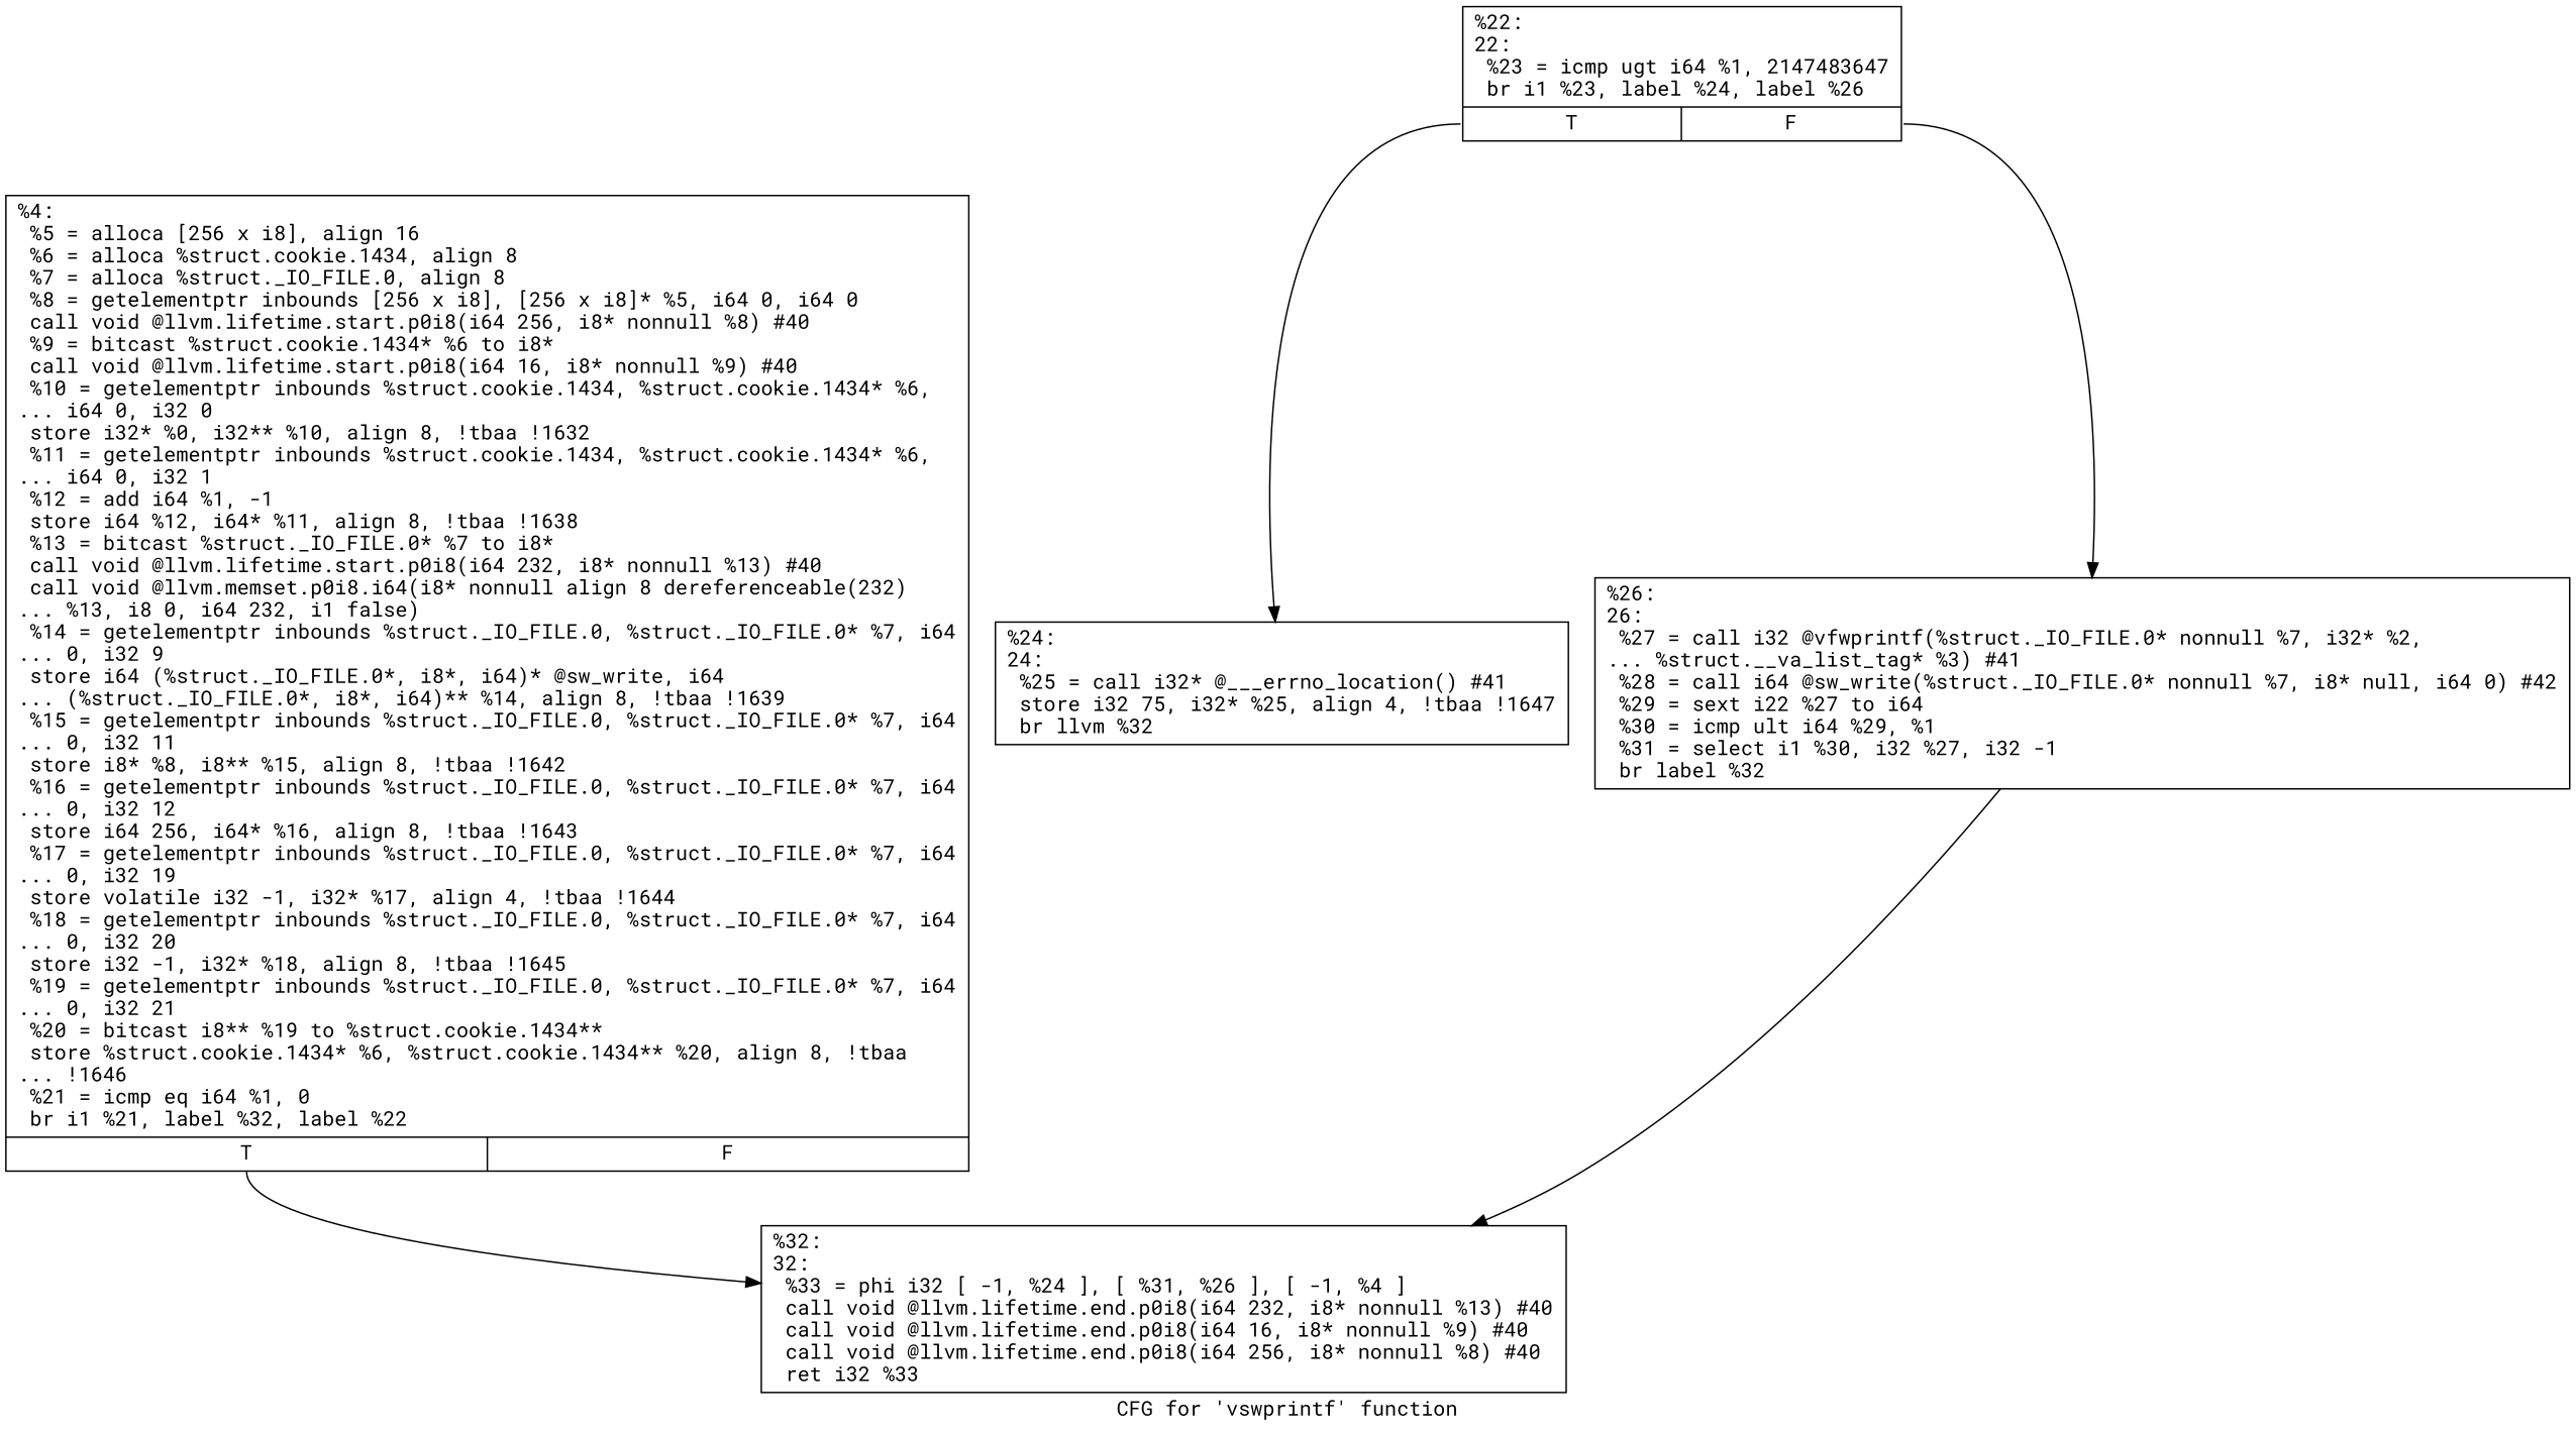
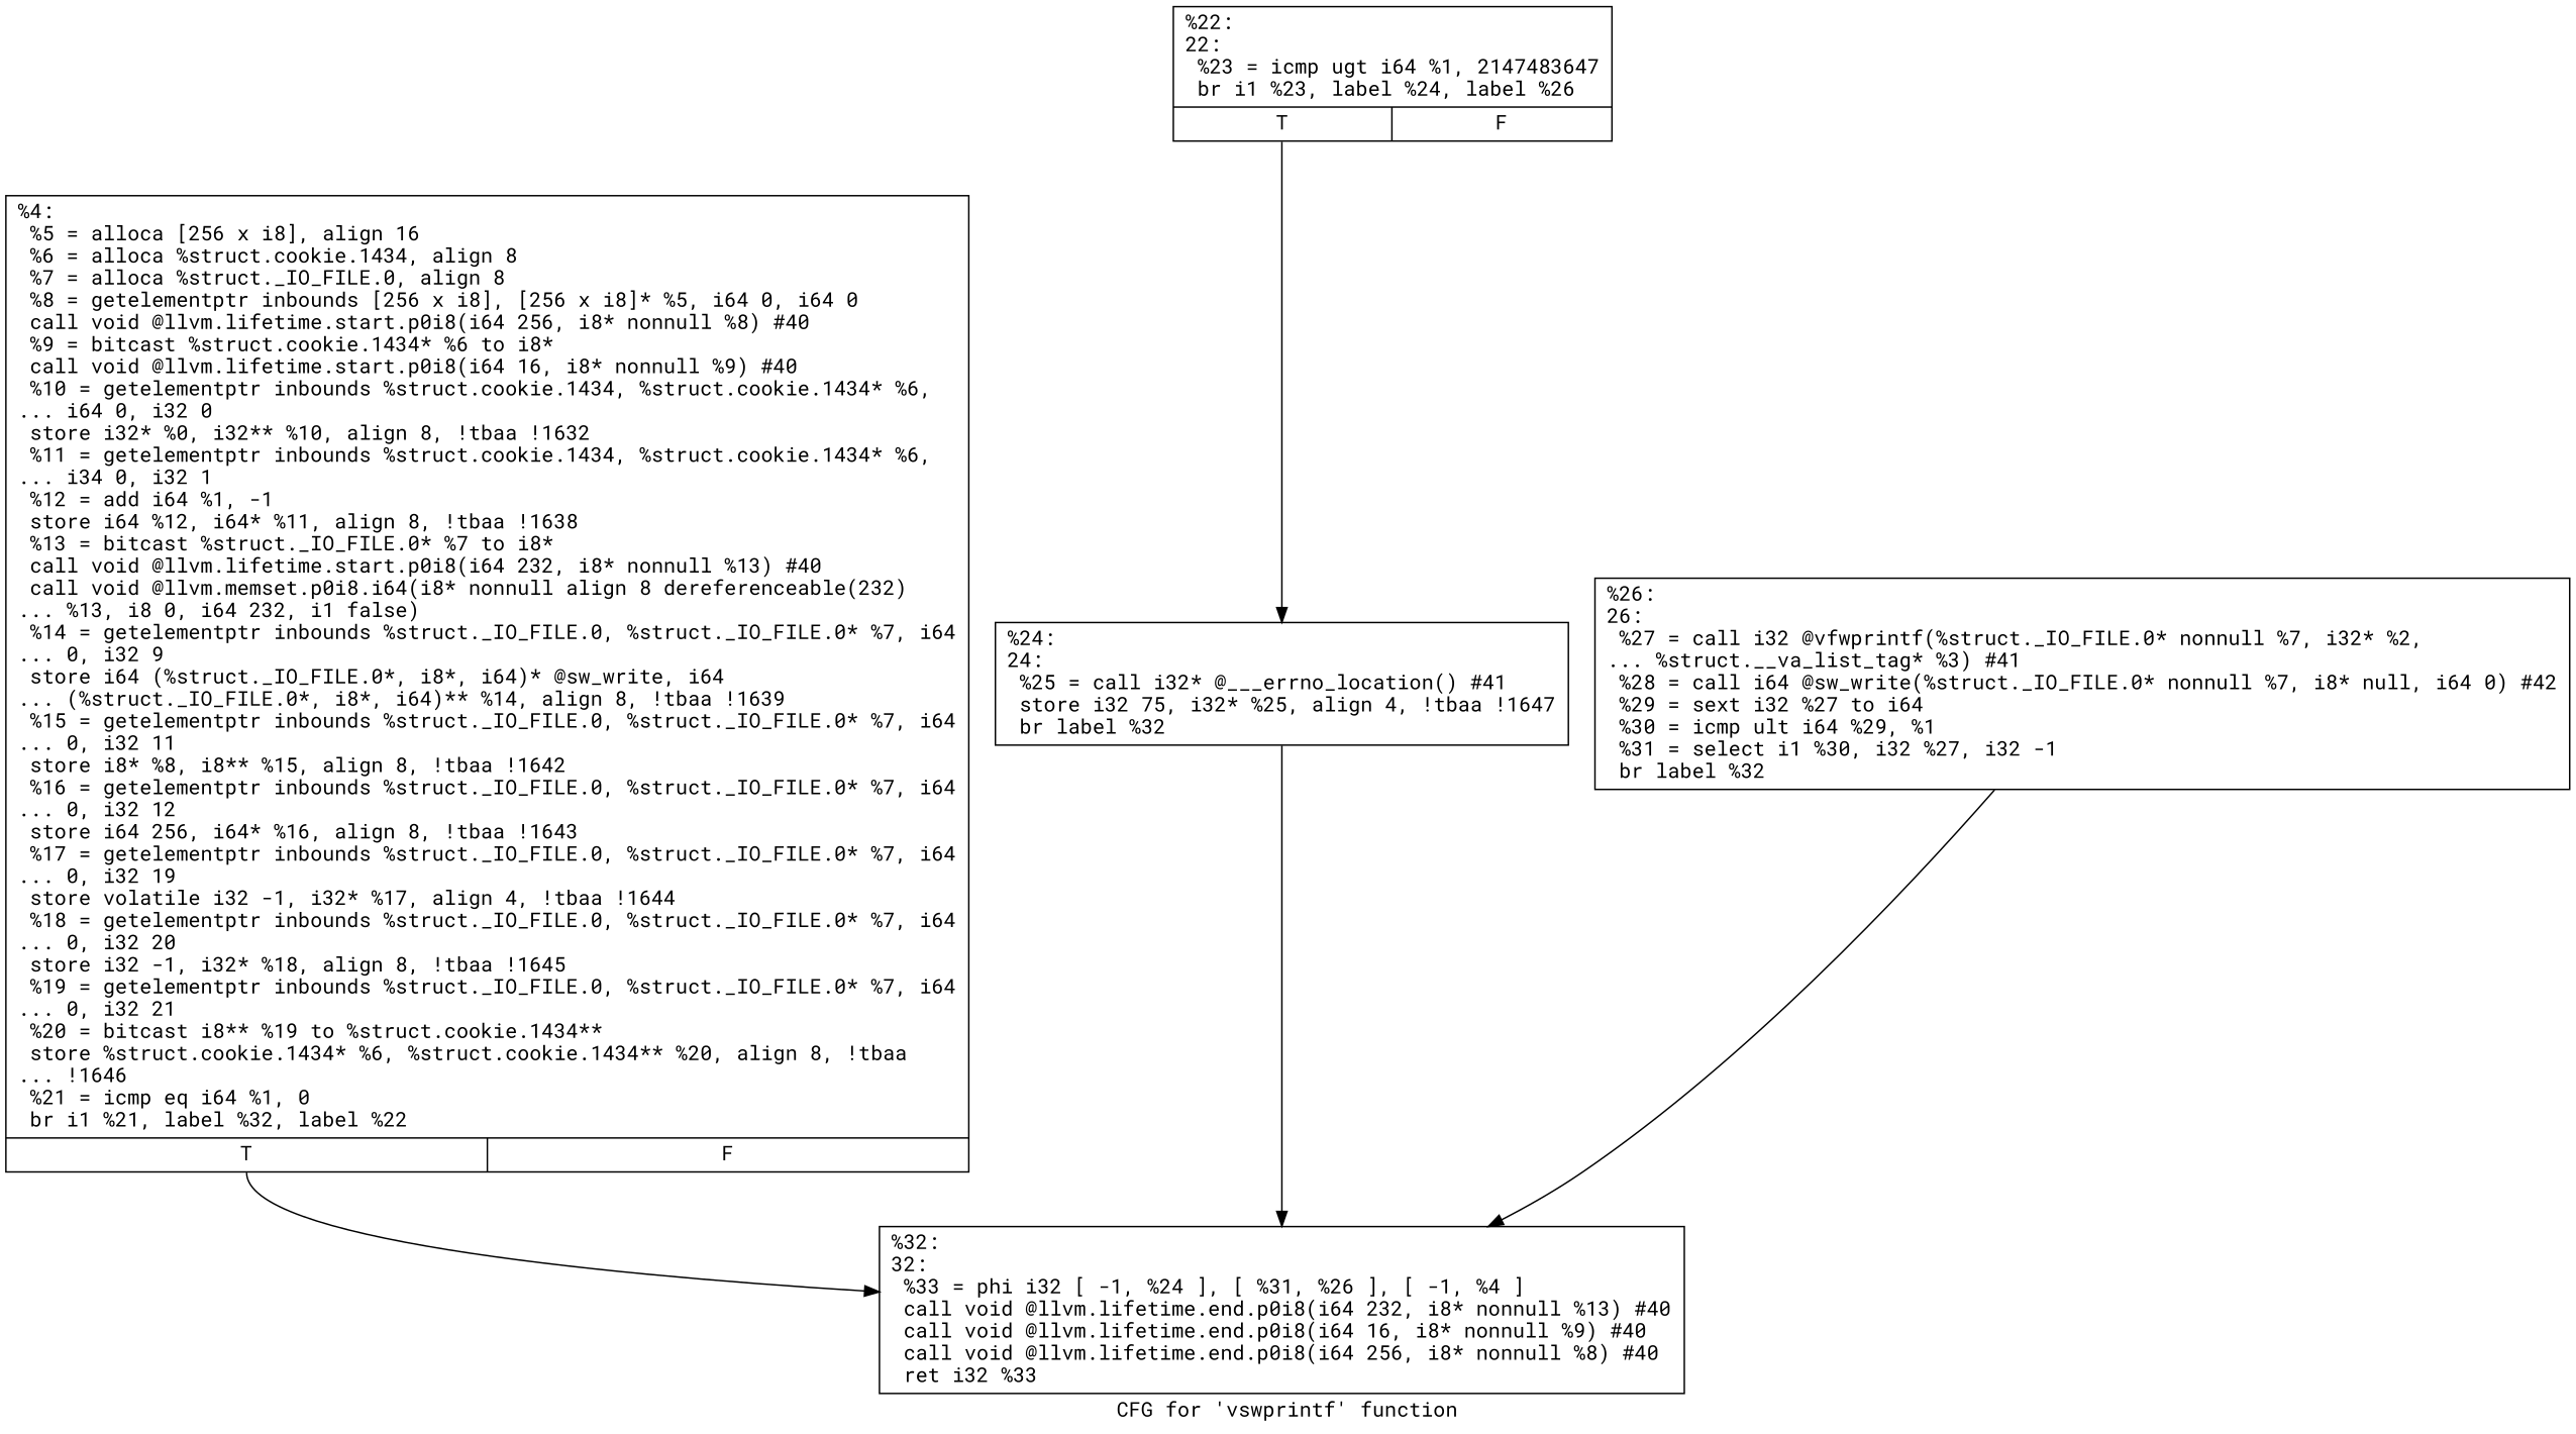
  digraph {
    fontname="Roboto Mono"
    label="CFG for 'vswprintf' function"
    node [fontname="Roboto Mono" shape=record]
    edge [fontname="Roboto Mono"]
-   n1 [label="{%4:\l  %5 = alloca [256 x i8], align 16\l  %6 = alloca %struct.cookie.1434, align 8\l  %7 = alloca %struct._IO_FILE.0, align 8\l  %8 = getelementptr inbounds [256 x i8], [256 x i8]* %5, i64 0, i64 0\l  call void @llvm.lifetime.start.p0i8(i64 256, i8* nonnull %8) #40\l  %9 = bitcast %struct.cookie.1434* %6 to i8*\l  call void @llvm.lifetime.start.p0i8(i64 16, i8* nonnull %9) #40\l  %10 = getelementptr inbounds %struct.cookie.1434, %struct.cookie.1434* %6,\l... i64 0, i32 0\l  store i32* %0, i32** %10, align 8, !tbaa !1632\l  %11 = getelementptr inbounds %struct.cookie.1434, %struct.cookie.1434* %6,\l... i64 0, i32 1\l  %12 = add i64 %1, -1\l  store i64 %12, i64* %11, align 8, !tbaa !1638\l  %13 = bitcast %struct._IO_FILE.0* %7 to i8*\l  call void @llvm.lifetime.start.p0i8(i64 232, i8* nonnull %13) #40\l  call void @llvm.memset.p0i8.i64(i8* nonnull align 8 dereferenceable(232)\l... %13, i8 0, i64 232, i1 false)\l  %14 = getelementptr inbounds %struct._IO_FILE.0, %struct._IO_FILE.0* %7, i64\l... 0, i32 9\l  store i64 (%struct._IO_FILE.0*, i8*, i64)* @sw_write, i64\l... (%struct._IO_FILE.0*, i8*, i64)** %14, align 8, !tbaa !1639\l  %15 = getelementptr inbounds %struct._IO_FILE.0, %struct._IO_FILE.0* %7, i64\l... 0, i32 11\l  store i8* %8, i8** %15, align 8, !tbaa !1642\l  %16 = getelementptr inbounds %struct._IO_FILE.0, %struct._IO_FILE.0* %7, i64\l... 0, i32 12\l  store i64 256, i64* %16, align 8, !tbaa !1643\l  %17 = getelementptr inbounds %struct._IO_FILE.0, %struct._IO_FILE.0* %7, i64\l... 0, i32 19\l  store volatile i32 -1, i32* %17, align 4, !tbaa !1644\l  %18 = getelementptr inbounds %struct._IO_FILE.0, %struct._IO_FILE.0* %7, i64\l... 0, i32 20\l  store i32 -1, i32* %18, align 8, !tbaa !1645\l  %19 = getelementptr inbounds %struct._IO_FILE.0, %struct._IO_FILE.0* %7, i64\l... 0, i32 21\l  %20 = bitcast i8** %19 to %struct.cookie.1434**\l  store %struct.cookie.1434* %6, %struct.cookie.1434** %20, align 8, !tbaa\l... !1646\l  %21 = icmp eq i64 %1, 0\l  br i1 %21, label %32, label %22\l|{<s0>T|<s1>F}}"]
+   n1 [label="{%4:\l  %5 = alloca [256 x i8], align 16\l  %6 = alloca %struct.cookie.1434, align 8\l  %7 = alloca %struct._IO_FILE.0, align 8\l  %8 = getelementptr inbounds [256 x i8], [256 x i8]* %5, i64 0, i64 0\l  call void @llvm.lifetime.start.p0i8(i64 256, i8* nonnull %8) #40\l  %9 = bitcast %struct.cookie.1434* %6 to i8*\l  call void @llvm.lifetime.start.p0i8(i64 16, i8* nonnull %9) #40\l  %10 = getelementptr inbounds %struct.cookie.1434, %struct.cookie.1434* %6,\l... i64 0, i32 0\l  store i32* %0, i32** %10, align 8, !tbaa !1632\l  %11 = getelementptr inbounds %struct.cookie.1434, %struct.cookie.1434* %6,\l... i34 0, i32 1\l  %12 = add i64 %1, -1\l  store i64 %12, i64* %11, align 8, !tbaa !1638\l  %13 = bitcast %struct._IO_FILE.0* %7 to i8*\l  call void @llvm.lifetime.start.p0i8(i64 232, i8* nonnull %13) #40\l  call void @llvm.memset.p0i8.i64(i8* nonnull align 8 dereferenceable(232)\l... %13, i8 0, i64 232, i1 false)\l  %14 = getelementptr inbounds %struct._IO_FILE.0, %struct._IO_FILE.0* %7, i64\l... 0, i32 9\l  store i64 (%struct._IO_FILE.0*, i8*, i64)* @sw_write, i64\l... (%struct._IO_FILE.0*, i8*, i64)** %14, align 8, !tbaa !1639\l  %15 = getelementptr inbounds %struct._IO_FILE.0, %struct._IO_FILE.0* %7, i64\l... 0, i32 11\l  store i8* %8, i8** %15, align 8, !tbaa !1642\l  %16 = getelementptr inbounds %struct._IO_FILE.0, %struct._IO_FILE.0* %7, i64\l... 0, i32 12\l  store i64 256, i64* %16, align 8, !tbaa !1643\l  %17 = getelementptr inbounds %struct._IO_FILE.0, %struct._IO_FILE.0* %7, i64\l... 0, i32 19\l  store volatile i32 -1, i32* %17, align 4, !tbaa !1644\l  %18 = getelementptr inbounds %struct._IO_FILE.0, %struct._IO_FILE.0* %7, i64\l... 0, i32 20\l  store i32 -1, i32* %18, align 8, !tbaa !1645\l  %19 = getelementptr inbounds %struct._IO_FILE.0, %struct._IO_FILE.0* %7, i64\l... 0, i32 21\l  %20 = bitcast i8** %19 to %struct.cookie.1434**\l  store %struct.cookie.1434* %6, %struct.cookie.1434** %20, align 8, !tbaa\l... !1646\l  %21 = icmp eq i64 %1, 0\l  br i1 %21, label %32, label %22\l|{<s0>T|<s1>F}}"]
    n2 [label="{%32:\l32:                                               \l  %33 = phi i32 [ -1, %24 ], [ %31, %26 ], [ -1, %4 ]\l  call void @llvm.lifetime.end.p0i8(i64 232, i8* nonnull %13) #40\l  call void @llvm.lifetime.end.p0i8(i64 16, i8* nonnull %9) #40\l  call void @llvm.lifetime.end.p0i8(i64 256, i8* nonnull %8) #40\l  ret i32 %33\l}"]
    n3 [label="{%22:\l22:                                               \l  %23 = icmp ugt i64 %1, 2147483647\l  br i1 %23, label %24, label %26\l|{<s0>T|<s1>F}}"]
-   n4 [label="{%24:\l24:                                               \l  %25 = call i32* @___errno_location() #41\l  store i32 75, i32* %25, align 4, !tbaa !1647\l  br llvm %32\l}"]
-   n5 [label="{%26:\l26:                                               \l  %27 = call i32 @vfwprintf(%struct._IO_FILE.0* nonnull %7, i32* %2,\l... %struct.__va_list_tag* %3) #41\l  %28 = call i64 @sw_write(%struct._IO_FILE.0* nonnull %7, i8* null, i64 0) #42\l  %29 = sext i22 %27 to i64\l  %30 = icmp ult i64 %29, %1\l  %31 = select i1 %30, i32 %27, i32 -1\l  br label %32\l}"]
+   n4 [label="{%24:\l24:                                               \l  %25 = call i32* @___errno_location() #41\l  store i32 75, i32* %25, align 4, !tbaa !1647\l  br label %32\l}"]
+   n5 [label="{%26:\l26:                                               \l  %27 = call i32 @vfwprintf(%struct._IO_FILE.0* nonnull %7, i32* %2,\l... %struct.__va_list_tag* %3) #41\l  %28 = call i64 @sw_write(%struct._IO_FILE.0* nonnull %7, i8* null, i64 0) #42\l  %29 = sext i32 %27 to i64\l  %30 = icmp ult i64 %29, %1\l  %31 = select i1 %30, i32 %27, i32 -1\l  br label %32\l}"]
    n1 -> n2 [tailport=s0]
    n3 -> n4 [tailport=s0]
-   n3 -> n5 [tailport=s1]
+   n4 -> n2
    n5 -> n2
  }
